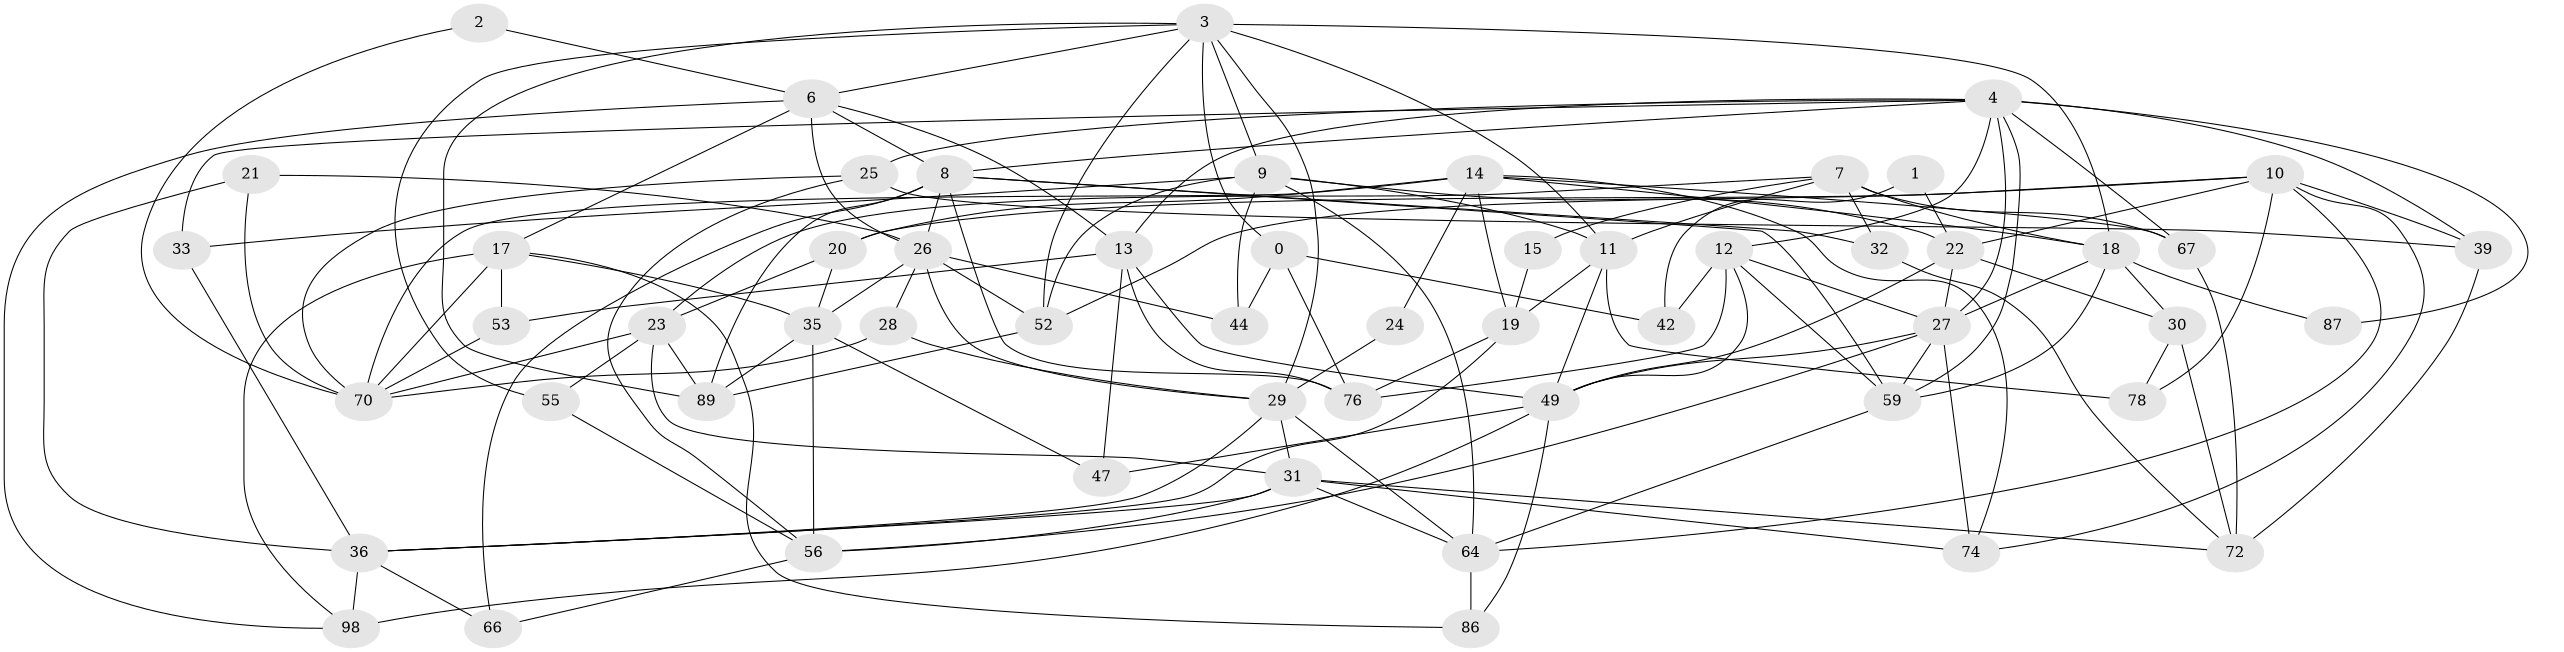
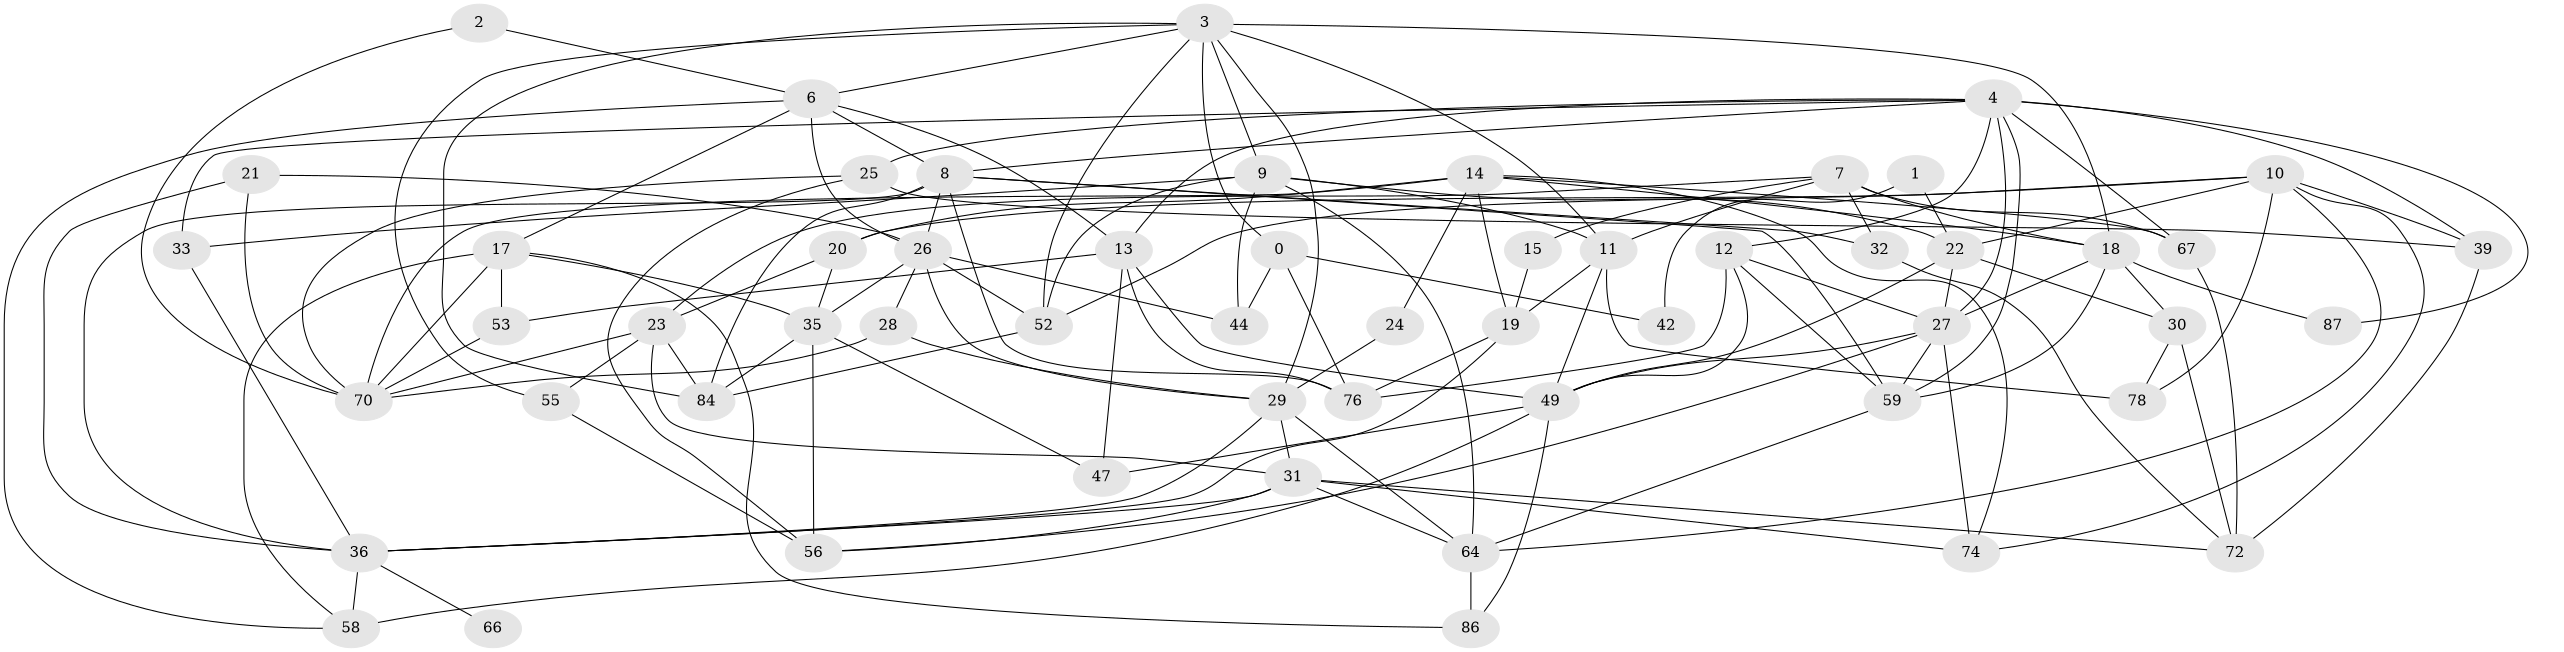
  graph {
    node [color=gray90 style=filled]
    22 [super="+61"]
    27 [super="+47"]
    49 [super="+81"]
    30 [super="+82"]
    1
    42
    6 [super="+89"]
    8 [super="+63"]
    13 [super="+48"]
    17 [super="+73"]
    26 [super="+54"]
-   58 [label=98]
+   58
    2
    70 [super="+85"]
    3 [super="+80"]
    n16 [label=0 super="+41"]
    9 [super="+16"]
    11
    18 [super="+69"]
    29 [super="+50"]
    52
    55 [super="+71"]
-   84 [label=89]
+   84
    44
    76
    33
    64 [super="+68"]
    78
    19 [super="+75"]
    59 [super="+62"]
    87
    36 [super="+65"]
    31 [super="+60"]
    56 [super="+57"]
    4 [super="+46"]
    12 [super="+37"]
    25
    39 [super="+51"]
    67 [super="+79"]
    32
    66
    53
    n43 [label=47]
    74 [super="+83"]
    72
    35 [super="+43"]
    86
    28
    7 [super="+40"]
    15
    23 [super="+45"]
    10 [super="+34"]
    20 [super="+88"]
    14 [super="+38"]
    24
    21
    22 -- 27
    22 -- 49
    22 -- 30
    27 -- 49
    27 -- 59
    27 -- 56
    27 -- 74
    49 -- 58
    49 -- n43
    49 -- 86
    30 -- 78
    30 -- 72
    1 -- 22
    1 -- 42
    6 -- 8
    6 -- 13
    6 -- 17
    6 -- 26
    6 -- 58
    8 -- 26
    8 -- 84
    8 -- 76
    8 -- 59
    8 -- 32
-   8 -- 66
+   8 -- 36
    13 -- 49
    13 -- 76
    13 -- 53
    13 -- n43
    17 -- 58
    17 -- 70
    17 -- 53
    17 -- 35
    17 -- 86
    26 -- 29
    26 -- 52
    26 -- 44
    26 -- 35
    26 -- 28
    2 -- 6
    2 -- 70
    3 -- 6
    3 -- n16
    3 -- 9
    3 -- 11
    3 -- 18
    3 -- 29
    3 -- 52
    3 -- 55
    3 -- 84
    n16 -- 42
    n16 -- 44
    n16 -- 76
    9 -- 22
    9 -- 11
    9 -- 52
    9 -- 44
    9 -- 33
    9 -- 64
    11 -- 49
    11 -- 78
    11 -- 19
    18 -- 27
    18 -- 30
    18 -- 59
    18 -- 87
    29 -- 64
    29 -- 36
    29 -- 31
    52 -- 84
    55 -- 56
    33 -- 36
    64 -- 86
    19 -- 76
    19 -- 36
    59 -- 64
    36 -- 58
    36 -- 66
    31 -- 64
    31 -- 36
    31 -- 56
    31 -- 74
    31 -- 72
-   56 -- 66
    4 -- 27
    4 -- 8
    4 -- 13
    4 -- 33
    4 -- 59
    4 -- 87
    4 -- 12
    4 -- 25
    4 -- 39
    4 -- 67
    12 -- 27
    12 -- 49
-   12 -- 42
    12 -- 76
    12 -- 59
    25 -- 70
    25 -- 56
    25 -- 39
    39 -- 72
    67 -- 72
    32 -- 72
    53 -- 70
    35 -- 84
    35 -- 56
    35 -- n43
    28 -- 70
    28 -- 29
    7 -- 11
    7 -- 18
    7 -- 67 [weight=2]
    7 -- 32
    7 -- 15
    7 -- 23
    15 -- 19
    23 -- 70
    23 -- 55
    23 -- 84
    23 -- 31
    10 -- 22
    10 -- 52
    10 -- 64
    10 -- 78
    10 -- 39
    10 -- 74
    10 -- 20
    20 -- 35
    20 -- 23
    14 -- 70
    14 -- 18
    14 -- 19
    14 -- 67
    14 -- 74
    14 -- 20
    14 -- 24
    24 -- 29
    21 -- 26
    21 -- 70
    21 -- 36
  }
